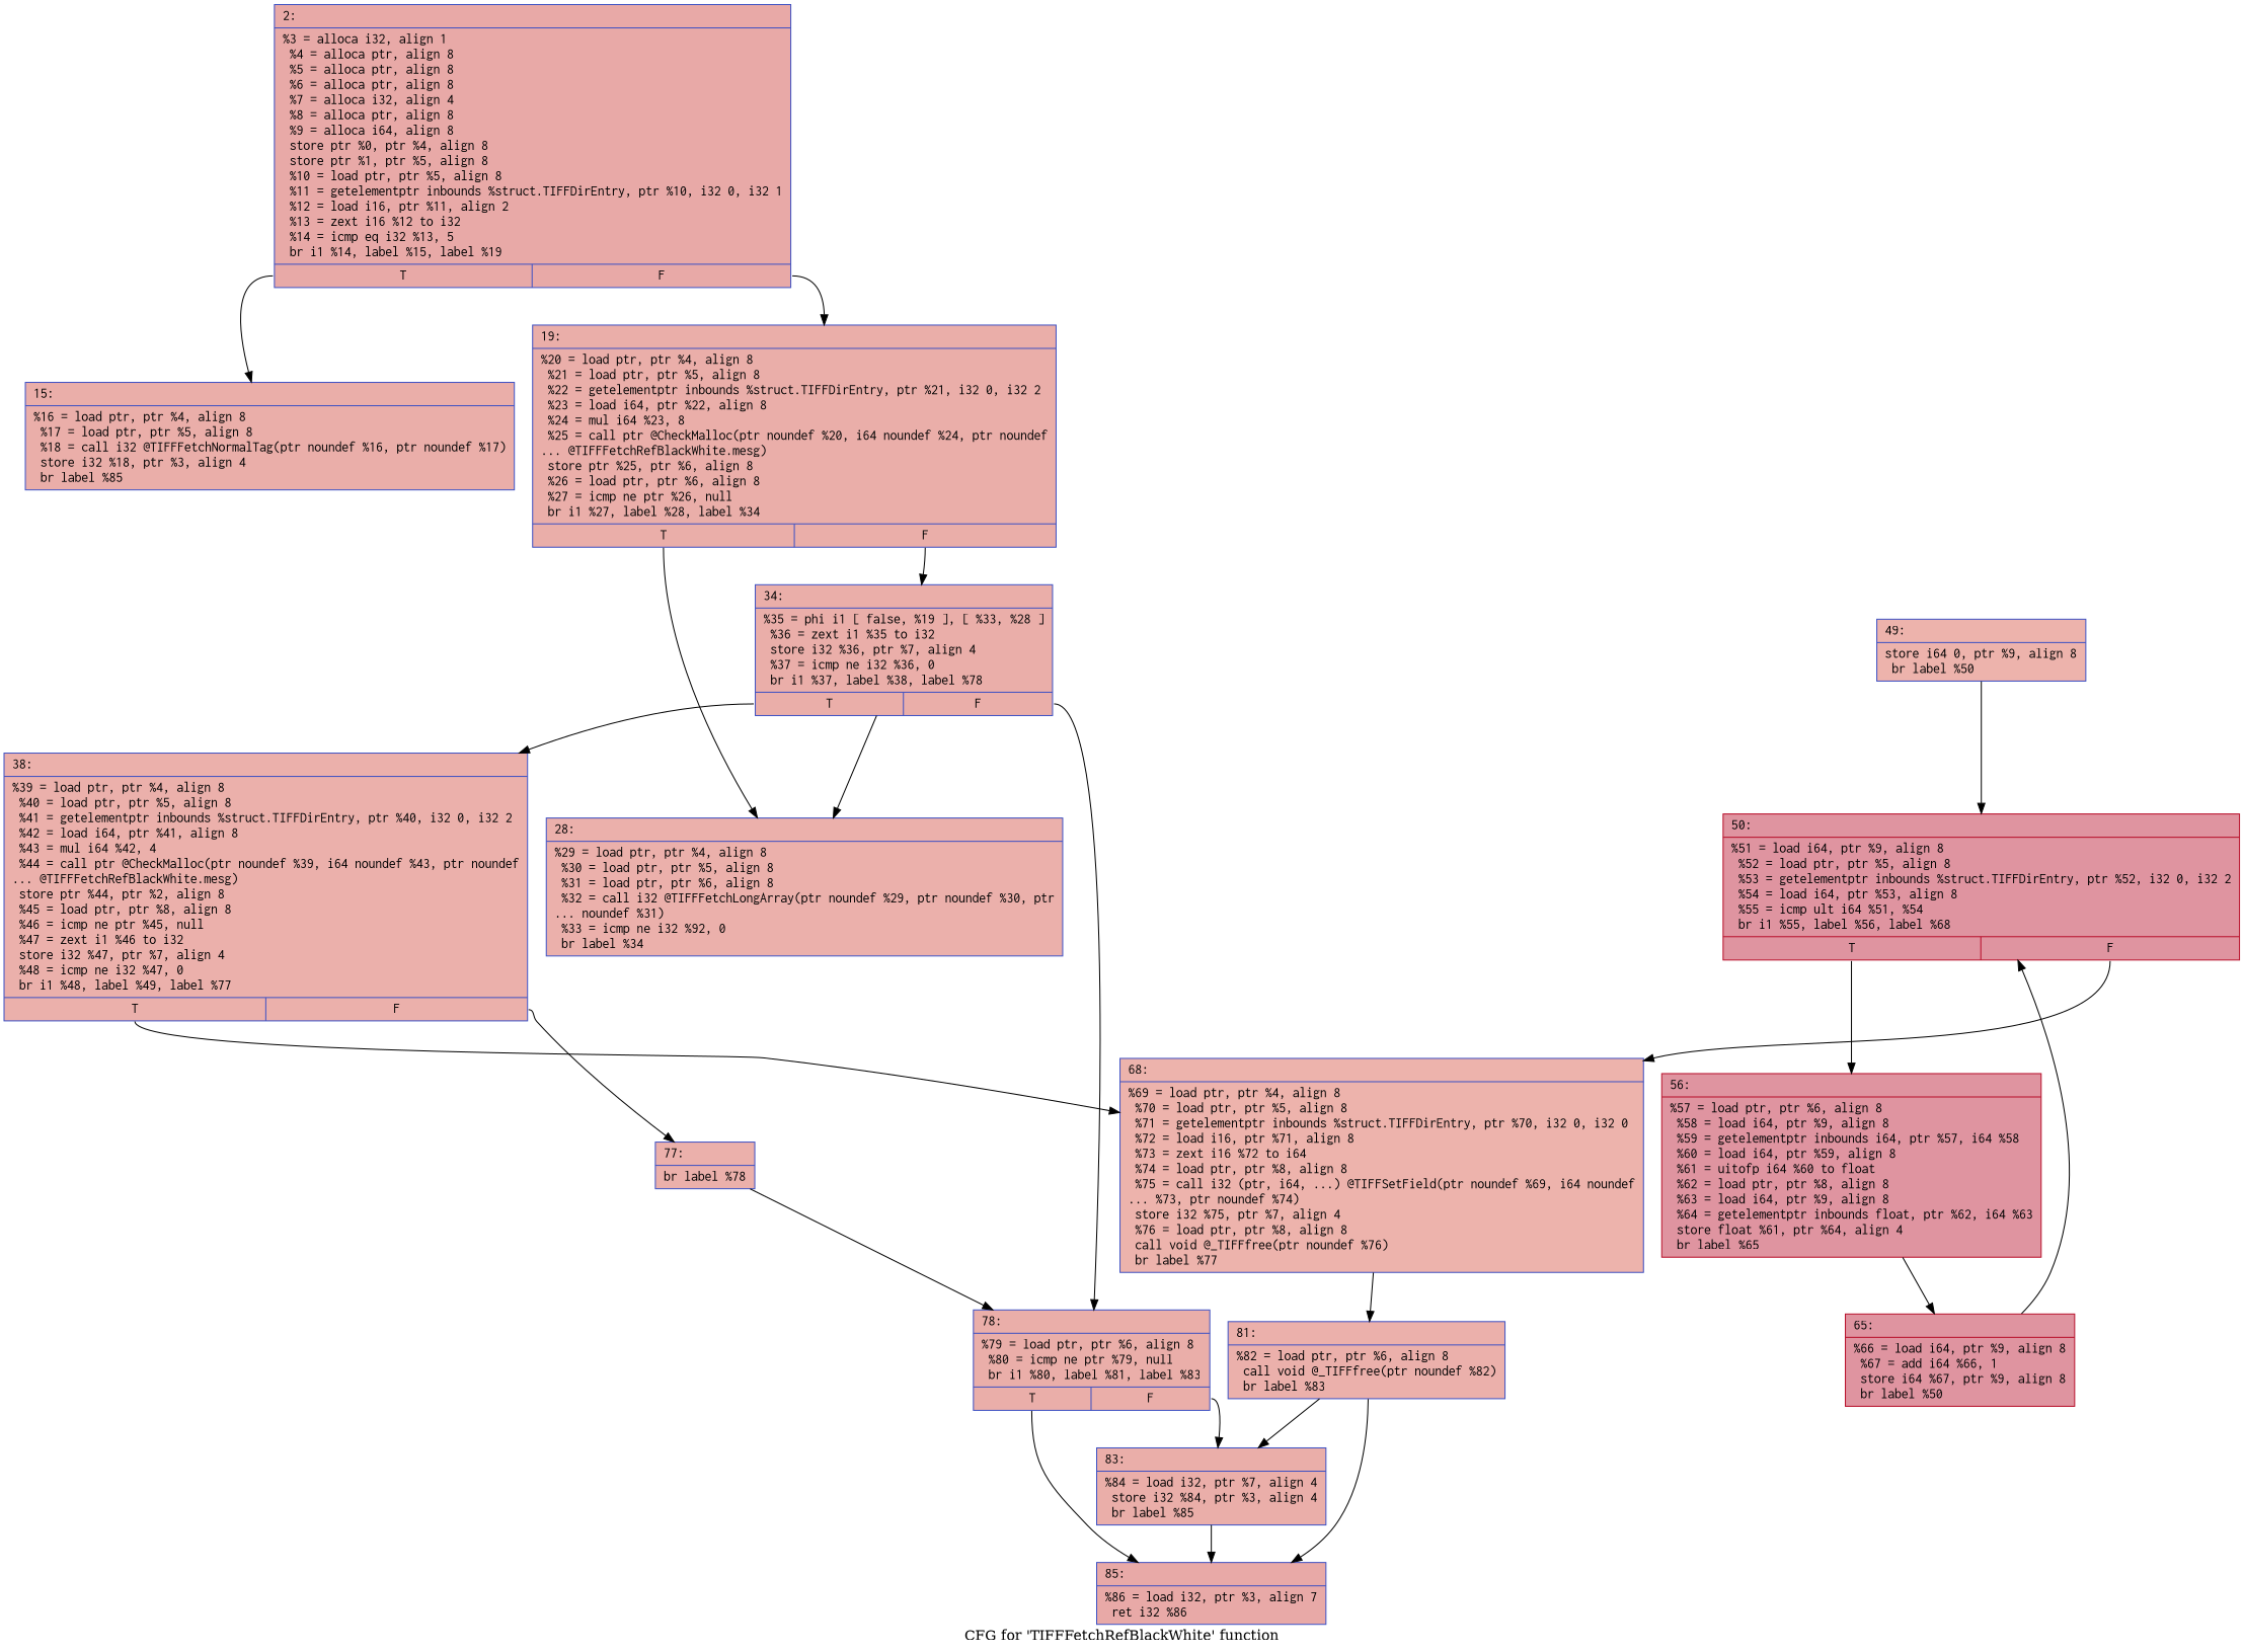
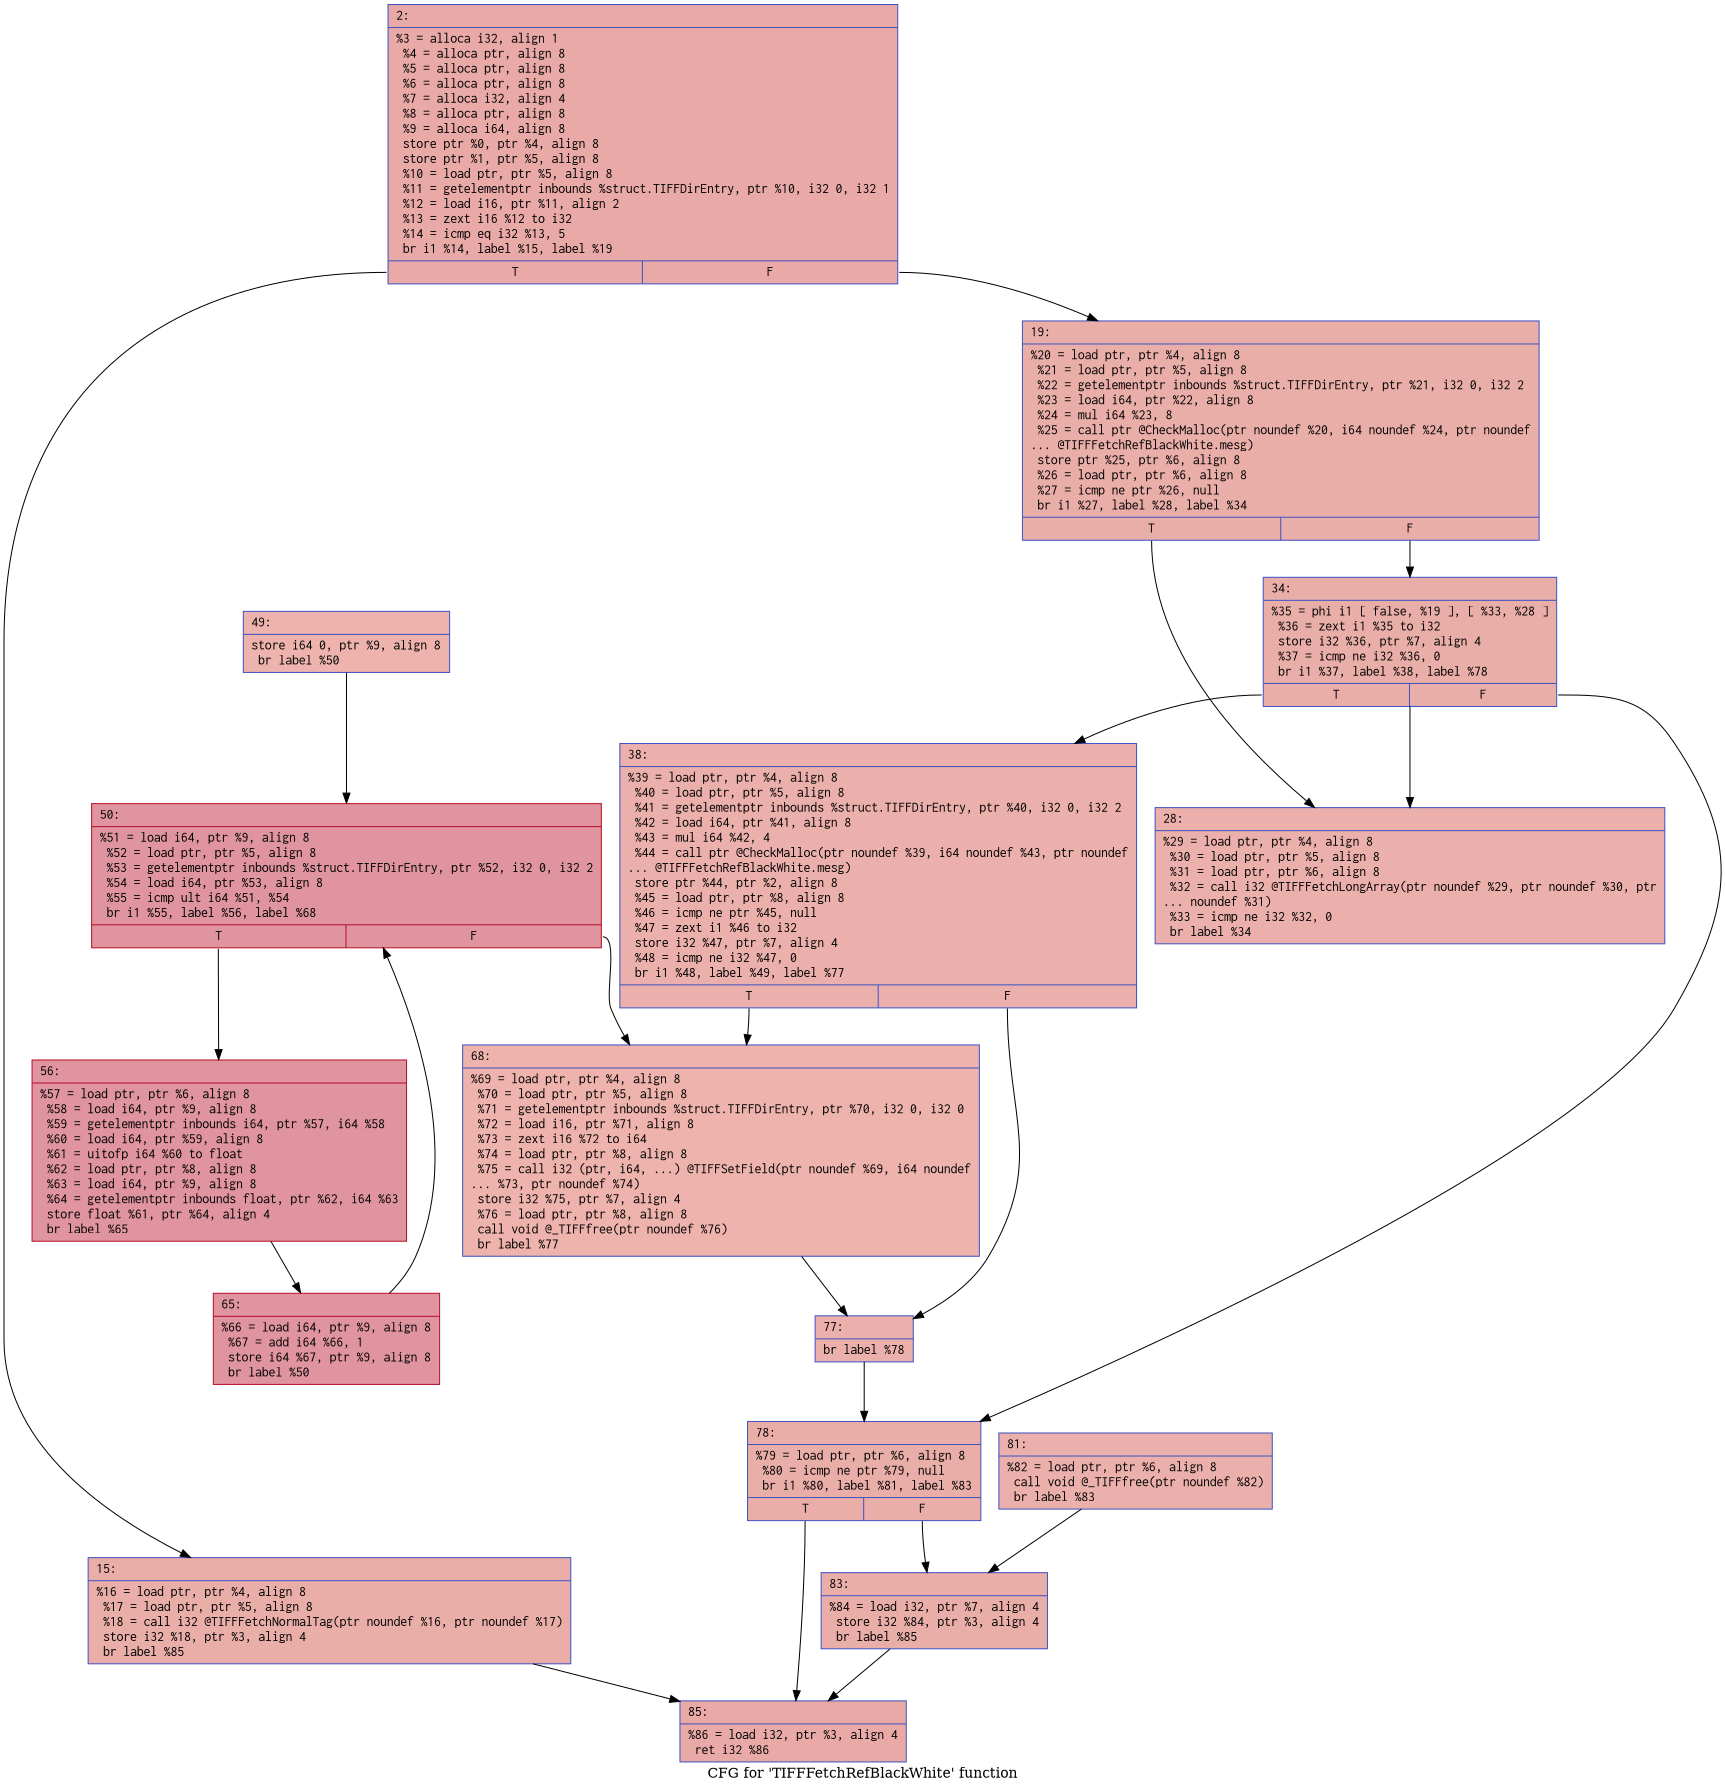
  digraph {
    label="CFG for 'TIFFFetchRefBlackWhite' function"
    node [color="#3d50c3ff" fillcolor="#d0473d70" fontname=Courier shape=record style=filled]
    n1 [fillcolor="#ca3b3770" label="{2:\l|  %3 = alloca i32, align 1\l  %4 = alloca ptr, align 8\l  %5 = alloca ptr, align 8\l  %6 = alloca ptr, align 8\l  %7 = alloca i32, align 4\l  %8 = alloca ptr, align 8\l  %9 = alloca i64, align 8\l  store ptr %0, ptr %4, align 8\l  store ptr %1, ptr %5, align 8\l  %10 = load ptr, ptr %5, align 8\l  %11 = getelementptr inbounds %struct.TIFFDirEntry, ptr %10, i32 0, i32 1\l  %12 = load i16, ptr %11, align 2\l  %13 = zext i16 %12 to i32\l  %14 = icmp eq i32 %13, 5\l  br i1 %14, label %15, label %19\l|{<s0>T|<s1>F}}"]
    n2 [label="{15:\l|  %16 = load ptr, ptr %4, align 8\l  %17 = load ptr, ptr %5, align 8\l  %18 = call i32 @TIFFFetchNormalTag(ptr noundef %16, ptr noundef %17)\l  store i32 %18, ptr %3, align 4\l  br label %85\l}"]
    n3 [label="{19:\l|  %20 = load ptr, ptr %4, align 8\l  %21 = load ptr, ptr %5, align 8\l  %22 = getelementptr inbounds %struct.TIFFDirEntry, ptr %21, i32 0, i32 2\l  %23 = load i64, ptr %22, align 8\l  %24 = mul i64 %23, 8\l  %25 = call ptr @CheckMalloc(ptr noundef %20, i64 noundef %24, ptr noundef\l... @TIFFFetchRefBlackWhite.mesg)\l  store ptr %25, ptr %6, align 8\l  %26 = load ptr, ptr %6, align 8\l  %27 = icmp ne ptr %26, null\l  br i1 %27, label %28, label %34\l|{<s0>T|<s1>F}}"]
-   n4 [fillcolor="#ca3b3770" label="{85:\l|  %86 = load i32, ptr %3, align 7\l  ret i32 %86\l}"]
-   n5 [fillcolor="#d24b4070" label="{28:\l|  %29 = load ptr, ptr %4, align 8\l  %30 = load ptr, ptr %5, align 8\l  %31 = load ptr, ptr %6, align 8\l  %32 = call i32 @TIFFFetchLongArray(ptr noundef %29, ptr noundef %30, ptr\l... noundef %31)\l  %33 = icmp ne i32 %92, 0\l  br label %34\l}"]
+   n4 [fillcolor="#ca3b3770" label="{85:\l|  %86 = load i32, ptr %3, align 4\l  ret i32 %86\l}"]
+   n5 [fillcolor="#d24b4070" label="{28:\l|  %29 = load ptr, ptr %4, align 8\l  %30 = load ptr, ptr %5, align 8\l  %31 = load ptr, ptr %6, align 8\l  %32 = call i32 @TIFFFetchLongArray(ptr noundef %29, ptr noundef %30, ptr\l... noundef %31)\l  %33 = icmp ne i32 %32, 0\l  br label %34\l}"]
    n6 [label="{34:\l|  %35 = phi i1 [ false, %19 ], [ %33, %28 ]\l  %36 = zext i1 %35 to i32\l  store i32 %36, ptr %7, align 4\l  %37 = icmp ne i32 %36, 0\l  br i1 %37, label %38, label %78\l|{<s0>T|<s1>F}}"]
    n7 [fillcolor="#d24b4070" label="{38:\l|  %39 = load ptr, ptr %4, align 8\l  %40 = load ptr, ptr %5, align 8\l  %41 = getelementptr inbounds %struct.TIFFDirEntry, ptr %40, i32 0, i32 2\l  %42 = load i64, ptr %41, align 8\l  %43 = mul i64 %42, 4\l  %44 = call ptr @CheckMalloc(ptr noundef %39, i64 noundef %43, ptr noundef\l... @TIFFFetchRefBlackWhite.mesg)\l  store ptr %44, ptr %2, align 8\l  %45 = load ptr, ptr %8, align 8\l  %46 = icmp ne ptr %45, null\l  %47 = zext i1 %46 to i32\l  store i32 %47, ptr %7, align 4\l  %48 = icmp ne i32 %47, 0\l  br i1 %48, label %49, label %77\l|{<s0>T|<s1>F}}"]
    n8 [label="{78:\l|  %79 = load ptr, ptr %6, align 8\l  %80 = icmp ne ptr %79, null\l  br i1 %80, label %81, label %83\l|{<s0>T|<s1>F}}"]
    n9 [fillcolor="#d24b4070" label="{77:\l|  br label %78\l}"]
    n10 [fillcolor="#d6524470" label="{68:\l|  %69 = load ptr, ptr %4, align 8\l  %70 = load ptr, ptr %5, align 8\l  %71 = getelementptr inbounds %struct.TIFFDirEntry, ptr %70, i32 0, i32 0\l  %72 = load i16, ptr %71, align 8\l  %73 = zext i16 %72 to i64\l  %74 = load ptr, ptr %8, align 8\l  %75 = call i32 (ptr, i64, ...) @TIFFSetField(ptr noundef %69, i64 noundef\l... %73, ptr noundef %74)\l  store i32 %75, ptr %7, align 4\l  %76 = load ptr, ptr %8, align 8\l  call void @_TIFFfree(ptr noundef %76)\l  br label %77\l}"]
    n11 [label="{83:\l|  %84 = load i32, ptr %7, align 4\l  store i32 %84, ptr %3, align 4\l  br label %85\l}"]
    n12 [fillcolor="#d6524470" label="{49:\l|  store i64 0, ptr %9, align 8\l  br label %50\l}"]
    n13 [color="#b70d28ff" fillcolor="#b70d2870" label="{50:\l|  %51 = load i64, ptr %9, align 8\l  %52 = load ptr, ptr %5, align 8\l  %53 = getelementptr inbounds %struct.TIFFDirEntry, ptr %52, i32 0, i32 2\l  %54 = load i64, ptr %53, align 8\l  %55 = icmp ult i64 %51, %54\l  br i1 %55, label %56, label %68\l|{<s0>T|<s1>F}}"]
    n14 [fillcolor="#d24b4070" label="{81:\l|  %82 = load ptr, ptr %6, align 8\l  call void @_TIFFfree(ptr noundef %82)\l  br label %83\l}"]
    n15 [color="#b70d28ff" fillcolor="#b70d2870" label="{56:\l|  %57 = load ptr, ptr %6, align 8\l  %58 = load i64, ptr %9, align 8\l  %59 = getelementptr inbounds i64, ptr %57, i64 %58\l  %60 = load i64, ptr %59, align 8\l  %61 = uitofp i64 %60 to float\l  %62 = load ptr, ptr %8, align 8\l  %63 = load i64, ptr %9, align 8\l  %64 = getelementptr inbounds float, ptr %62, i64 %63\l  store float %61, ptr %64, align 4\l  br label %65\l}"]
    n16 [color="#b70d28ff" fillcolor="#b70d2870" label="{65:\l|  %66 = load i64, ptr %9, align 8\l  %67 = add i64 %66, 1\l  store i64 %67, ptr %9, align 8\l  br label %50\l}"]
    n1 -> n2 [tailport=s0]
    n1 -> n3 [tailport=s1]
-   n14 -> n4
+   n2 -> n4
    n3 -> n5 [tailport=s0]
    n3 -> n6 [tailport=s1]
    n6 -> n5
    n6 -> n7 [tailport=s0]
    n6 -> n8 [tailport=s1]
    n7 -> n9 [tailport=s1]
    n7 -> n10 [tailport=s0]
    n8 -> n4 [tailport=s0]
    n8 -> n11 [tailport=s1]
    n9 -> n8
-   n10 -> n14
+   n10 -> n9
    n11 -> n4
    n12 -> n13
    n13 -> n10 [tailport=s1]
    n13 -> n15 [tailport=s0]
    n14 -> n11
    n15 -> n16
    n16 -> n13
  }
